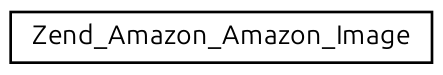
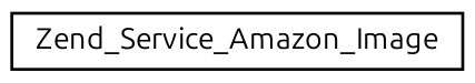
  digraph {
    rankdir=LR
    fontname=Ubuntu
-   n1 [color=black fillcolor=white fontname=Ubuntu fontsize=10 height=0.2 label=Zend_Amazon_Amazon_Image shape=record style=filled width=0.4]
+   n1 [color=black fillcolor=white fontname=Ubuntu fontsize=10 height=0.2 label=Zend_Service_Amazon_Image shape=record style=filled width=0.4]
  }
